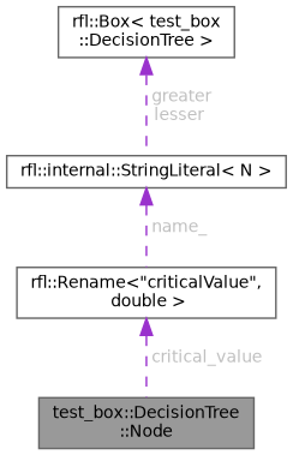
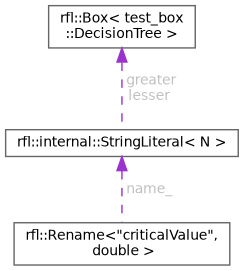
  digraph {
    node [color=gray40 fillcolor=white fontname=Helvetica fontsize=10 shape=box style=filled]
    edge [color=darkorchid3 dir=back fontcolor=grey fontname=Helvetica fontsize=10 labelfontname=Helvetica labelfontsize=10 style=dashed]
-   n1 [fillcolor=grey60 fontcolor=black height=0.2 label="test_box::DecisionTree\l::Node" width=0.4]
    n2 [height=0.2 label="rfl::Rename\<\"criticalValue\",\l double \>" width=0.4]
    n3 [height=0.2 label="rfl::internal::StringLiteral\< N \>" width=0.4]
    n4 [height=0.2 label="rfl::Box\< test_box\l::DecisionTree \>" width=0.4]
-   n2 -> n1 [label=" critical_value"]
    n3 -> n2 [label=" name_"]
    n4 -> n3 [label=" greater\nlesser"]
  }
